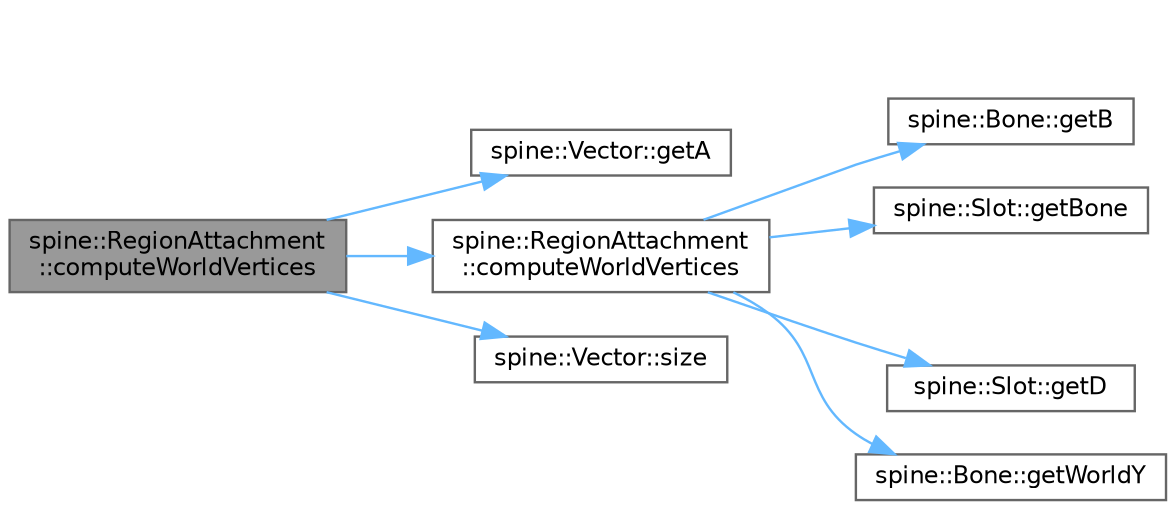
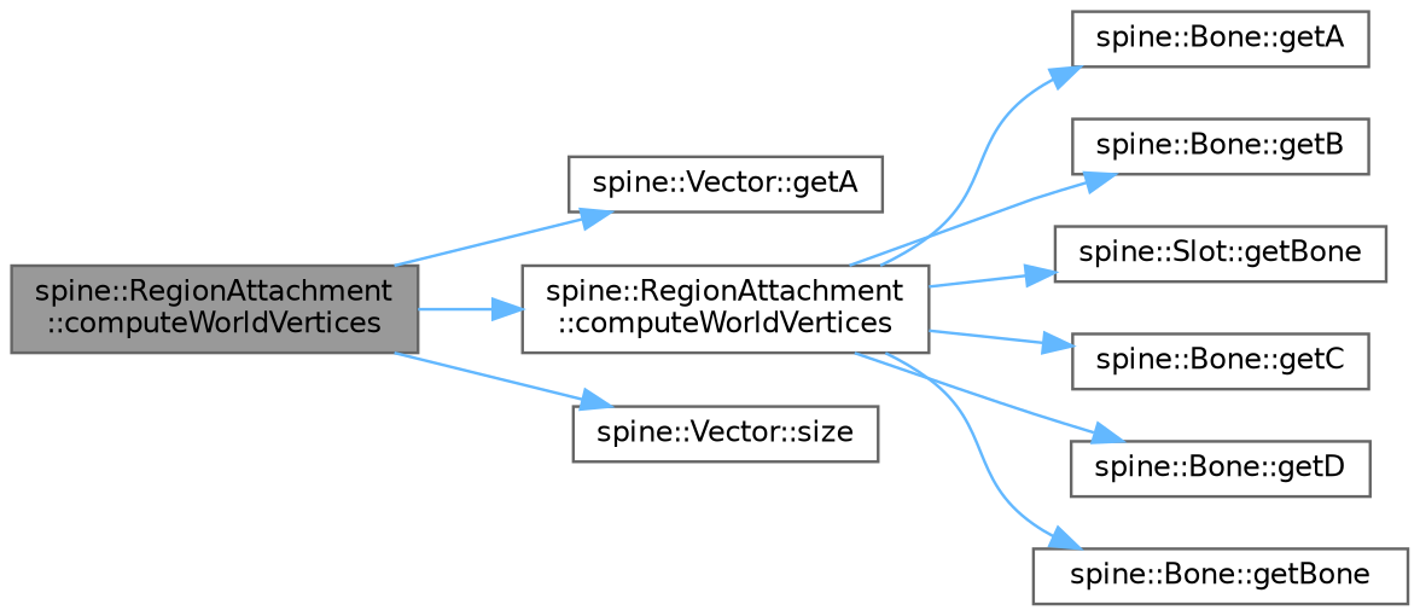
  digraph {
    rankdir=LR
    node [color=grey40 fillcolor=white fontname=Helvetica fontsize=10 shape=box style=filled]
    edge [color=steelblue1 fontname=Helvetica fontsize=10 labelfontname=Helvetica labelfontsize=10 style=solid]
    n1 [color=gray40 fillcolor=grey60 fontcolor=black height=0.2 label="spine::RegionAttachment\l::computeWorldVertices" width=0.4]
    n2 [height=0.2 label="spine::Vector::getA" width=0.4]
    n3 [height=0.2 label="spine::RegionAttachment\l::computeWorldVertices" width=0.4]
    n4 [height=0.2 label="spine::Vector::size" width=0.4]
+   n5 [height=0.2 label="spine::Bone::getA" width=0.4]
    n6 [height=0.2 label="spine::Bone::getB" width=0.4]
    n7 [height=0.2 label="spine::Slot::getBone" width=0.4]
-   n9 [height=0.2 label="spine::Slot::getD" width=0.4]
-   n10 [height=0.2 label="spine::Bone::getWorldY" width=0.4]
+   n8 [height=0.2 label="spine::Bone::getC" width=0.4]
+   n9 [height=0.2 label="spine::Bone::getD" width=0.4]
+   n10 [height=0.2 label="spine::Bone::getBone" width=0.4]
    n1 -> n2
    n1 -> n3
    n1 -> n4
+   n3 -> n5
    n3 -> n6
    n3 -> n7
+   n3 -> n8
    n3 -> n9
    n3 -> n10
  }
